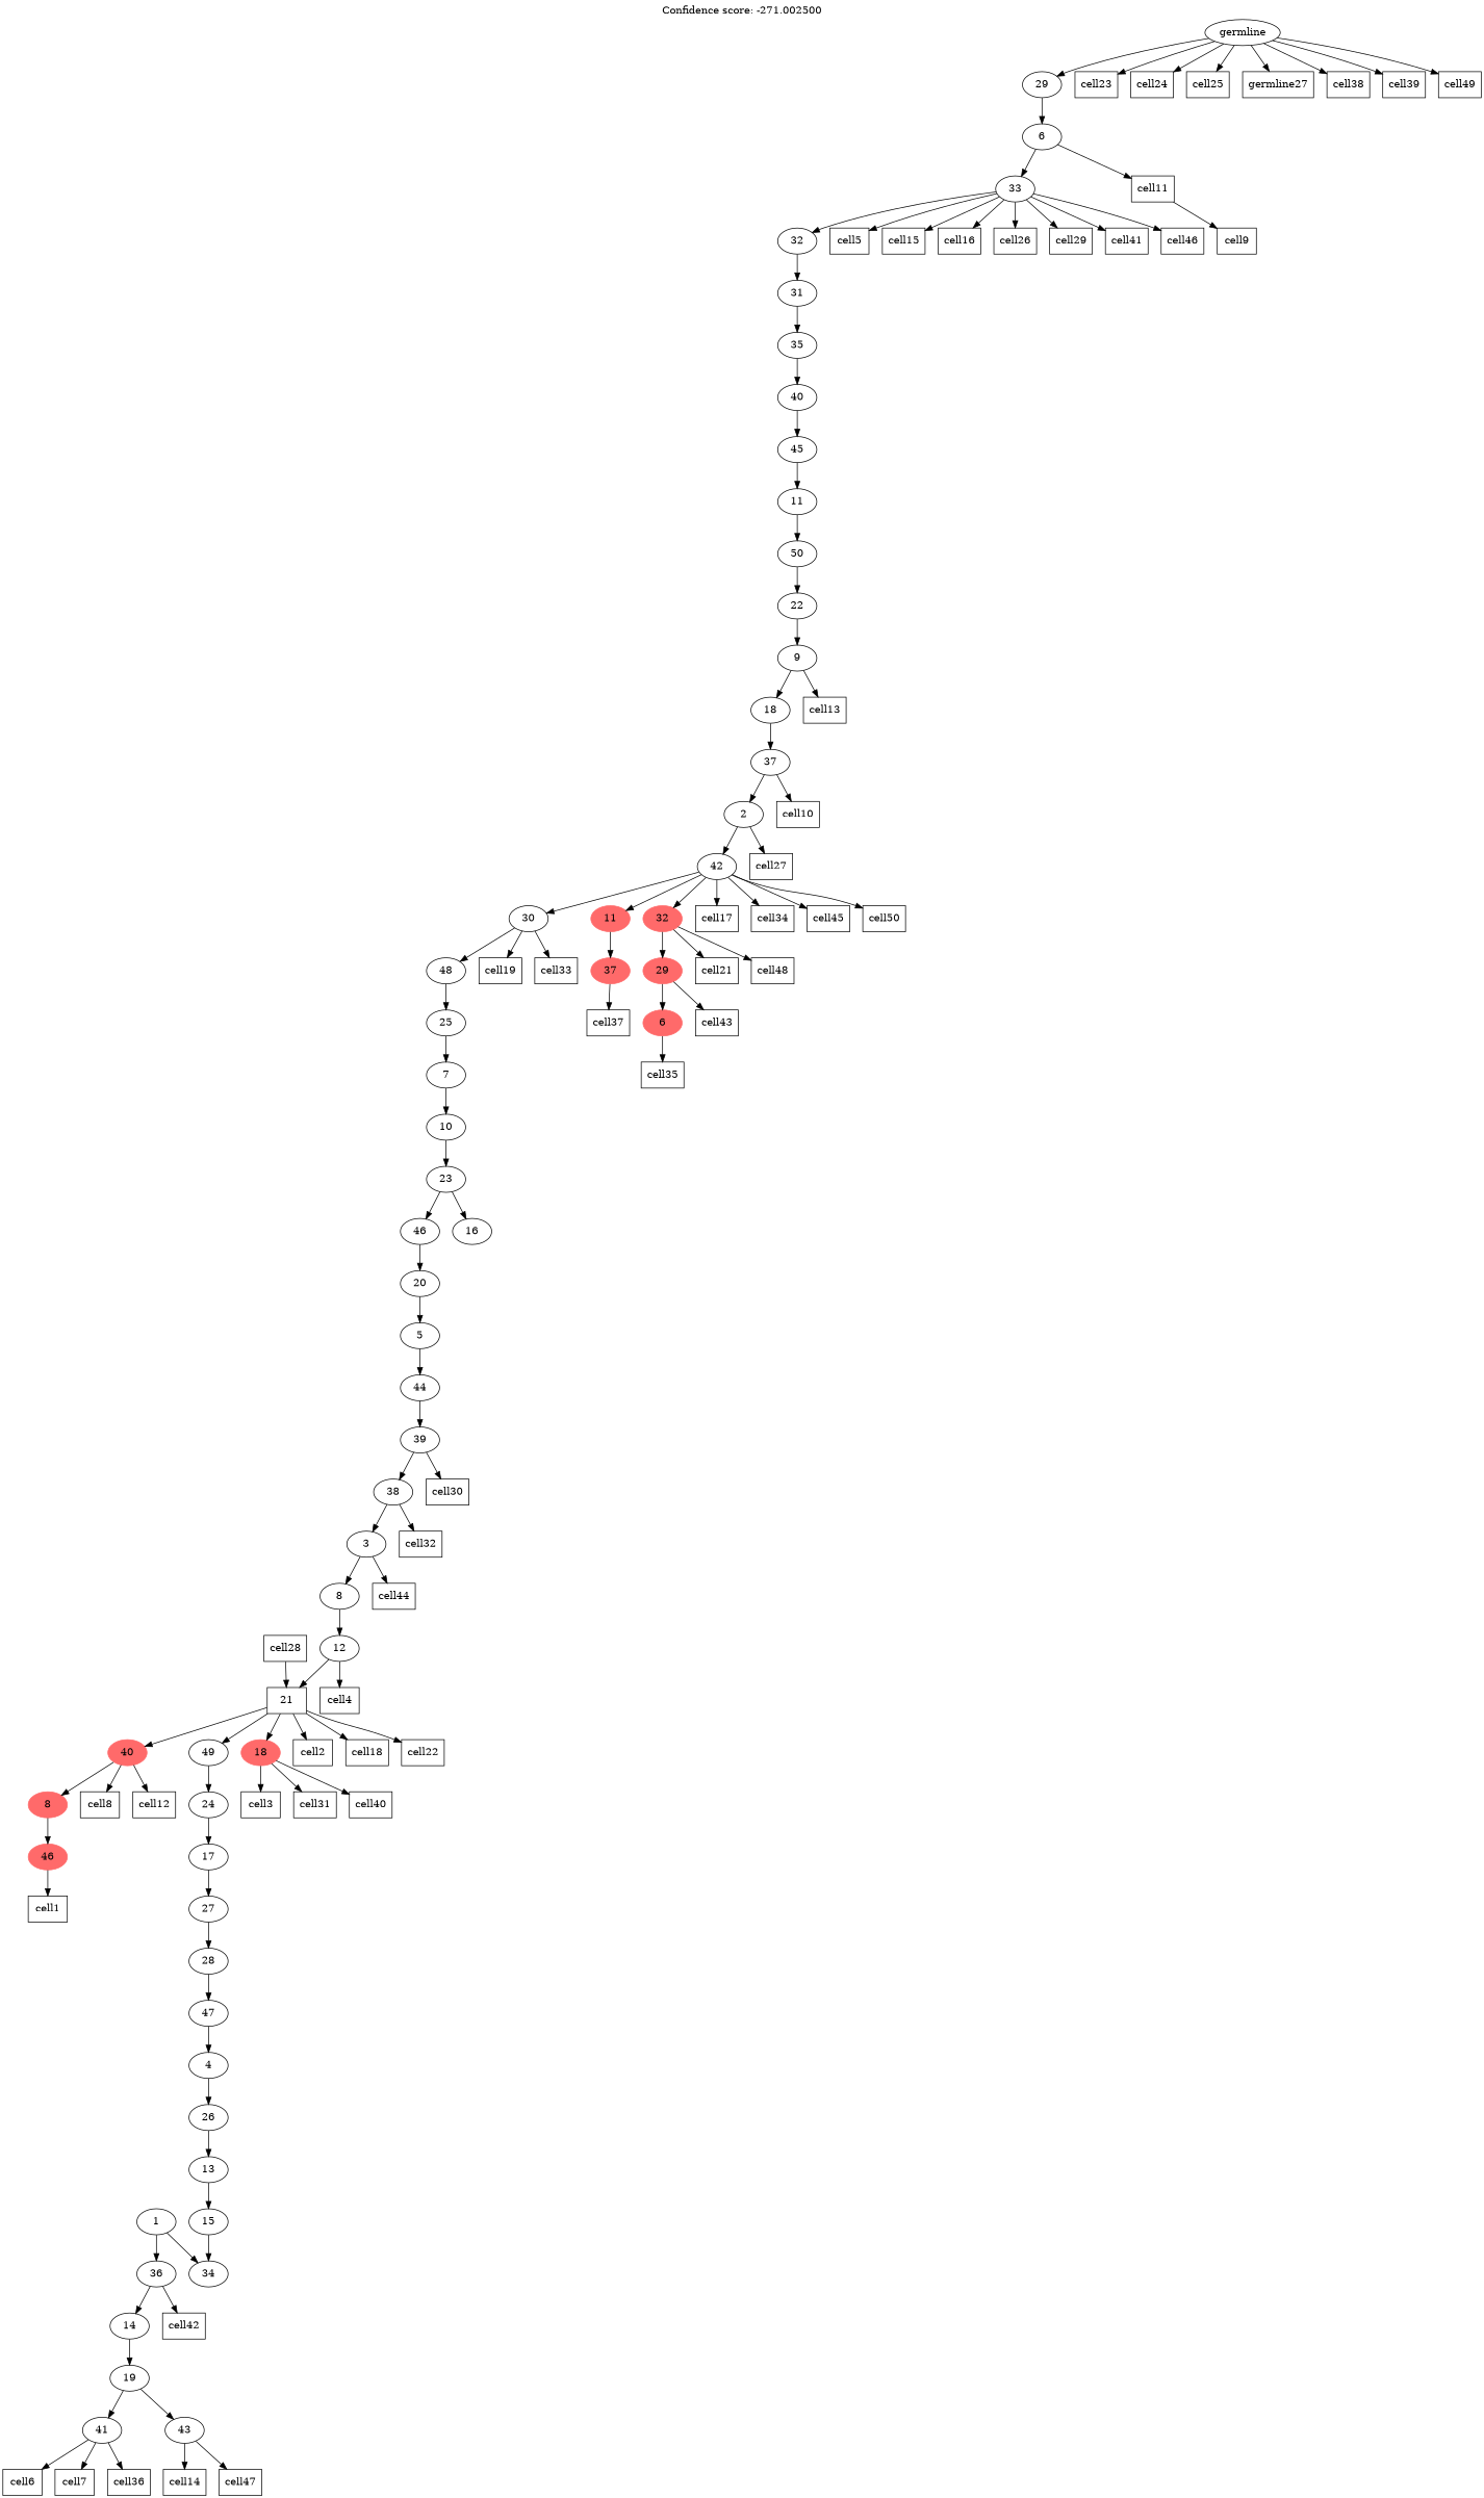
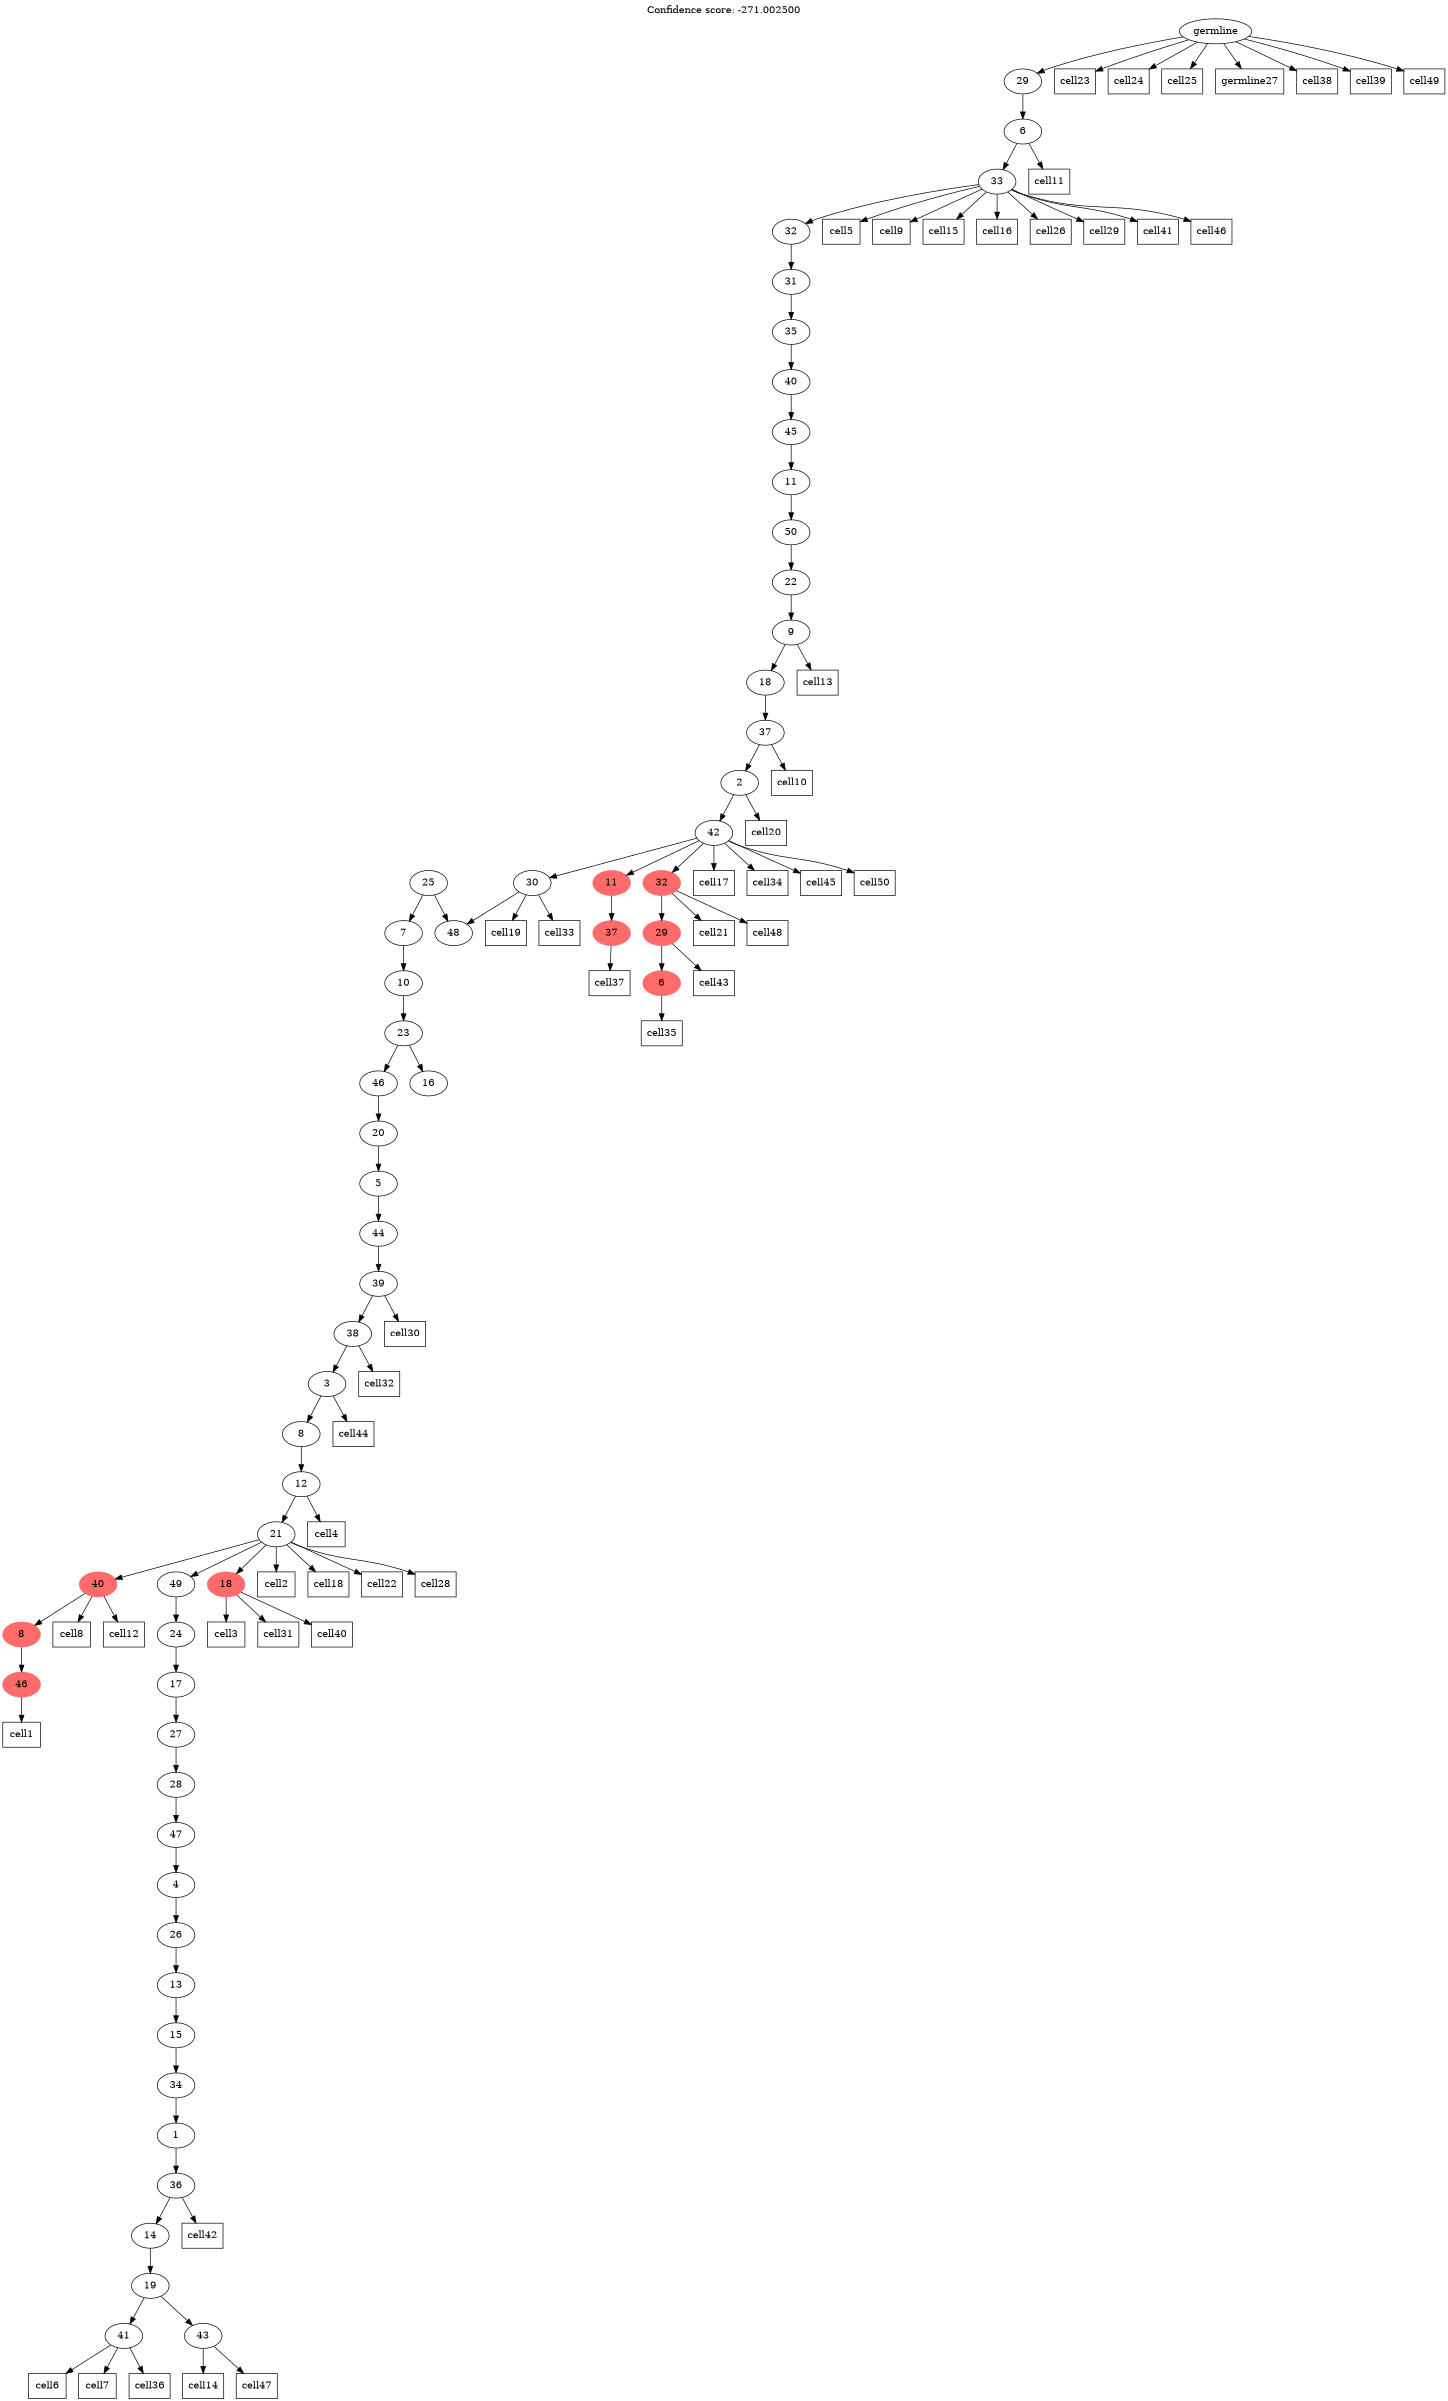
  digraph {
    label="Confidence score: -271.002500"
    labelloc=t
    n1 [color=indianred1 label=8 style=filled]
    n2 [color=indianred1 label=46 style=filled]
    cell1 [shape=box]
    n4 [color=indianred1 label=40 style=filled]
    cell8 [shape=box]
    cell12 [shape=box]
    n7 [label=19]
    n8 [label=41]
    n9 [label=43]
    cell6 [shape=box]
    cell7 [shape=box]
    cell36 [shape=box]
    cell14 [shape=box]
    cell47 [shape=box]
    n15 [label=14]
    n16 [label=36]
    cell42 [shape=box]
    n18 [label=1]
    n19 [label=34]
    n20 [label=15]
    n21 [label=13]
    n22 [label=26]
    n23 [label=4]
    n24 [label=47]
    n25 [label=28]
    n26 [label=27]
    n27 [label=17]
    n28 [label=24]
    n29 [label=49]
-   n30 [label=21 shape=box]
+   n30 [label=21]
    n31 [color=indianred1 label=18 style=filled]
    cell2 [shape=box]
    cell18 [shape=box]
    cell22 [shape=box]
    cell28 [shape=box]
    cell3 [shape=box]
    cell31 [shape=box]
    cell40 [shape=box]
    n39 [label=12]
    cell4 [shape=box]
    n41 [label=8]
    n42 [label=3]
    cell44 [shape=box]
    n44 [label=38]
    cell32 [shape=box]
    n46 [label=39]
    cell30 [shape=box]
    n48 [label=44]
    n49 [label=5]
    n50 [label=20]
    n51 [label=46]
    n52 [label=23]
    n53 [label=16]
    n54 [label=10]
    n55 [label=7]
    n56 [label=25]
    n57 [label=48]
    n58 [label=30]
    cell19 [shape=box]
    cell33 [shape=box]
    n61 [color=indianred1 label=11 style=filled]
    n62 [color=indianred1 label=37 style=filled]
    cell37 [shape=box]
    n64 [color=indianred1 label=29 style=filled]
    n65 [color=indianred1 label=6 style=filled]
    cell43 [shape=box]
    cell35 [shape=box]
    n68 [color=indianred1 label=32 style=filled]
    cell21 [shape=box]
    cell48 [shape=box]
    n71 [label=42]
    cell17 [shape=box]
    cell34 [shape=box]
    cell45 [shape=box]
    cell50 [shape=box]
    n76 [label=2]
-   cell20 [shape=box label=cell27]
+   cell20 [shape=box]
    n78 [label=37]
    cell10 [shape=box]
    n80 [label=18]
    n81 [label=9]
    cell13 [shape=box]
    n83 [label=22]
    n84 [label=50]
    n85 [label=11]
    n86 [label=45]
    n87 [label=40]
    n88 [label=35]
    n89 [label=31]
    n90 [label=32]
    n91 [label=33]
    cell5 [shape=box]
    cell9 [shape=box]
    cell15 [shape=box]
    cell16 [shape=box]
    cell26 [shape=box]
    cell29 [shape=box]
    cell41 [shape=box]
    cell46 [shape=box]
    n100 [label=6]
    cell11 [shape=box]
    n102 [label=29]
    n103 [label=germline]
    cell23 [shape=box]
    cell24 [shape=box]
    cell25 [shape=box]
    n107 [label=germline27 shape=box]
    cell38 [shape=box]
    cell39 [shape=box]
    cell49 [shape=box]
    n1 -> n2
    n2 -> cell1
    n4 -> n1
    n4 -> cell8
    n4 -> cell12
    n7 -> n8
    n7 -> n9
    n8 -> cell6
    n8 -> cell7
    n8 -> cell36
    n9 -> cell14
    n9 -> cell47
    n15 -> n7
    n16 -> n15
    n16 -> cell42
    n18 -> n16
-   n18 -> n19
+   n19 -> n18
    n20 -> n19
    n21 -> n20
    n22 -> n21
    n23 -> n22
    n24 -> n23
    n25 -> n24
    n26 -> n25
    n27 -> n26
    n28 -> n27
    n29 -> n28
    n30 -> n4
    n30 -> n29
    n30 -> n31
    n30 -> cell2
    n30 -> cell18
    n30 -> cell22
-   cell28 -> n30
+   n30 -> cell28
    n31 -> cell3
    n31 -> cell31
    n31 -> cell40
    n39 -> n30
    n39 -> cell4
    n41 -> n39
    n42 -> n41
    n42 -> cell44
    n44 -> n42
    n44 -> cell32
    n46 -> n44
    n46 -> cell30
    n48 -> n46
    n49 -> n48
    n50 -> n49
    n51 -> n50
    n52 -> n51
    n52 -> n53
    n54 -> n52
    n55 -> n54
    n56 -> n55
-   n57 -> n56
+   n56 -> n57
    n58 -> n57
    n58 -> cell19
    n58 -> cell33
    n61 -> n62
    n62 -> cell37
    n64 -> n65
    n64 -> cell43
    n65 -> cell35
    n68 -> n64
    n68 -> cell21
    n68 -> cell48
    n71 -> n58
    n71 -> n61
    n71 -> n68
    n71 -> cell17
    n71 -> cell34
    n71 -> cell45
    n71 -> cell50
    n76 -> n71
    n76 -> cell20
    n78 -> n76
    n78 -> cell10
    n80 -> n78
    n81 -> n80
    n81 -> cell13
    n83 -> n81
    n84 -> n83
    n85 -> n84
    n86 -> n85
    n87 -> n86
    n88 -> n87
    n89 -> n88
    n90 -> n89
    n91 -> n90
    n91 -> cell5
-   cell11 -> cell9
+   n91 -> cell9
    n91 -> cell15
    n91 -> cell16
    n91 -> cell26
    n91 -> cell29
    n91 -> cell41
    n91 -> cell46
    n100 -> n91
    n100 -> cell11
    n102 -> n100
    n103 -> n102
    n103 -> cell23
    n103 -> cell24
    n103 -> cell25
    n103 -> n107
    n103 -> cell38
    n103 -> cell39
    n103 -> cell49
  }
